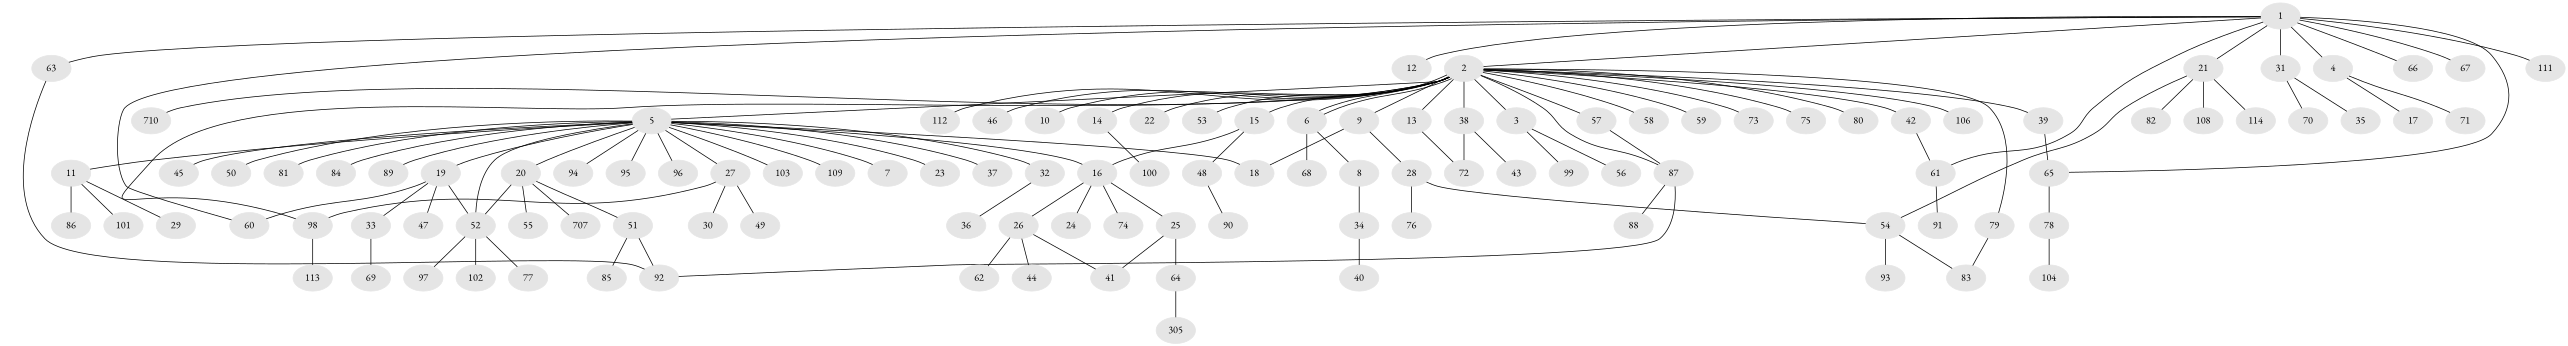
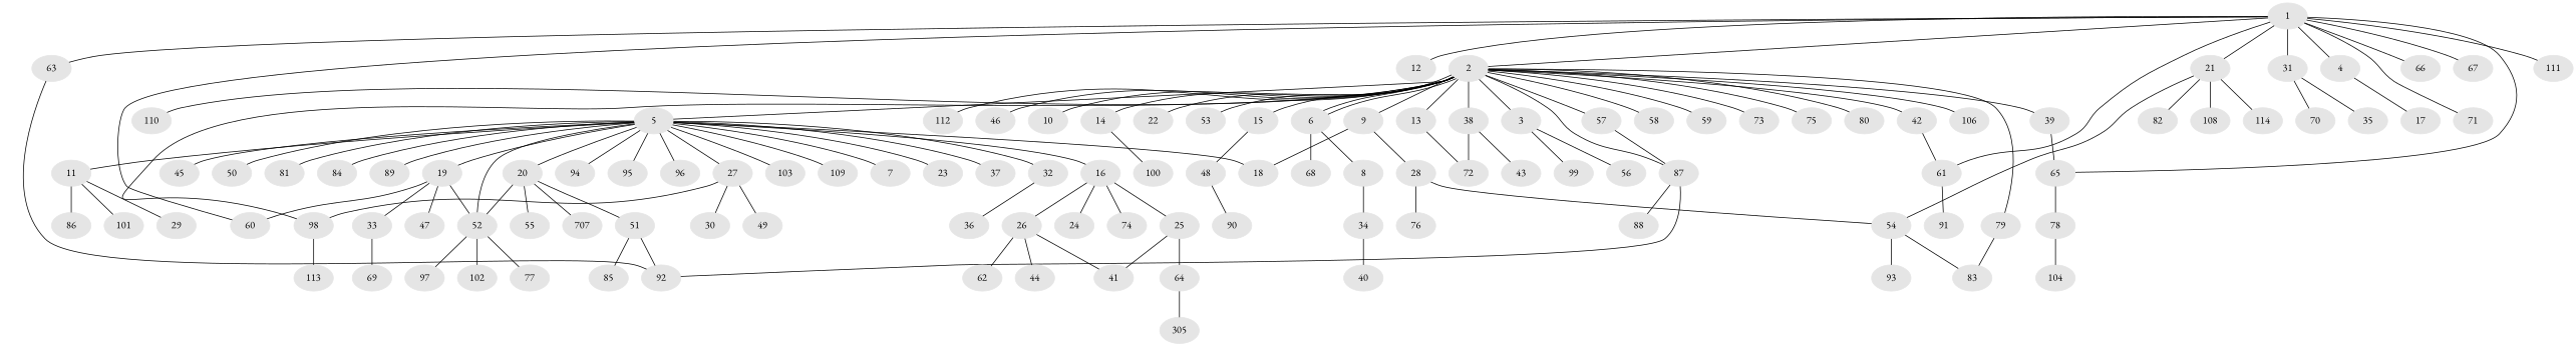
  graph {
    fontname="EB Garamond"
    node [color=gray90 fontname="EB Garamond" style=filled]
    edge [fontname="EB Garamond"]
    1
    2
    4
    12
    21
    31
    60
    61
    63
    65
    66
    67
    71
    111
    3
    5
    6
    9
    10
    13
    14
    15
    22
    38
    39
    42
    46
    53
    57
    58
    59
    73
    75
    79
    80
    87
    98
    106
-   110 [label=710]
+   110
    112
    17
    54
    82
    108
    114
    35
    70
    91
    92
    78
    56
    99
    7
    11
    16
    18
    19
    20
    23
    27
    32
    37
    45
    50
    52
    81
    84
    89
    94
    95
    96
    103
    109
    8
    68
    28
    72
    100
    48
    43
    83
    88
    113
    29
    86
    101
    24
    25
    26
    74
    33
    47
    51
    55
    n95 [label=707]
    30
    49
    36
    77
    97
    102
    34
    40
    76
    90
    41
    64
    44
    62
    69
    85
    93
    n113 [label=305]
    104
    1 -- 2
    1 -- 4
    1 -- 12
    1 -- 21
    1 -- 31
    1 -- 60
    1 -- 61
    1 -- 63
    1 -- 65
    1 -- 66
    1 -- 67
-   4 -- 71
+   1 -- 71
    1 -- 111
    2 -- 3
    2 -- 5
    2 -- 6
    2 -- 6
    2 -- 9
    2 -- 10
    2 -- 13
    2 -- 14
    2 -- 15
    2 -- 22
    2 -- 38
    2 -- 39
    2 -- 42
    2 -- 46
    2 -- 53
    2 -- 57
    2 -- 58
    2 -- 59
    2 -- 73
    2 -- 75
    2 -- 79
    2 -- 80
    2 -- 87
    2 -- 98
    2 -- 106
    2 -- 110
    2 -- 112
    4 -- 17
    21 -- 54
    21 -- 82
    21 -- 108
    21 -- 114
    31 -- 35
    31 -- 70
    61 -- 91
    63 -- 92
    65 -- 78
    3 -- 56
    3 -- 99
    5 -- 7
    5 -- 11
    5 -- 16
    5 -- 18
    5 -- 19
    5 -- 20
    5 -- 23
    5 -- 27
    5 -- 32
    5 -- 37
    5 -- 45
    5 -- 50
    5 -- 52
    5 -- 81
    5 -- 84
    5 -- 89
    5 -- 94
    5 -- 95
    5 -- 96
    5 -- 103
    5 -- 109
    6 -- 8
    6 -- 68
    9 -- 18
    9 -- 28
    13 -- 72
    14 -- 100
-   15 -- 16
    15 -- 48
    38 -- 72
    38 -- 43
    39 -- 65
    42 -- 61
    57 -- 87
    79 -- 83
    87 -- 92
    87 -- 88
    98 -- 113
    54 -- 83
    54 -- 93
    78 -- 104
    11 -- 29
    11 -- 86
    11 -- 101
    16 -- 24
    16 -- 25
    16 -- 26
    16 -- 74
    19 -- 60
    19 -- 52
    19 -- 33
    19 -- 47
    20 -- 52
    20 -- 51
    20 -- 55
    20 -- n95
    27 -- 98
    27 -- 30
    27 -- 49
    32 -- 36
    52 -- 77
    52 -- 97
    52 -- 102
    8 -- 34
    28 -- 54
    28 -- 76
    48 -- 90
    25 -- 41
    25 -- 64
    26 -- 41
    26 -- 44
    26 -- 62
    33 -- 69
    51 -- 92
    51 -- 85
    34 -- 40
    64 -- n113
  }
